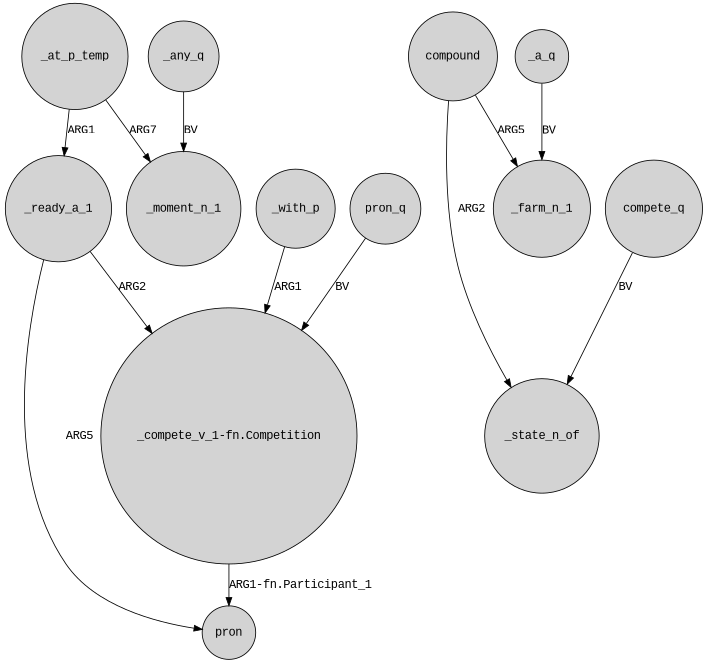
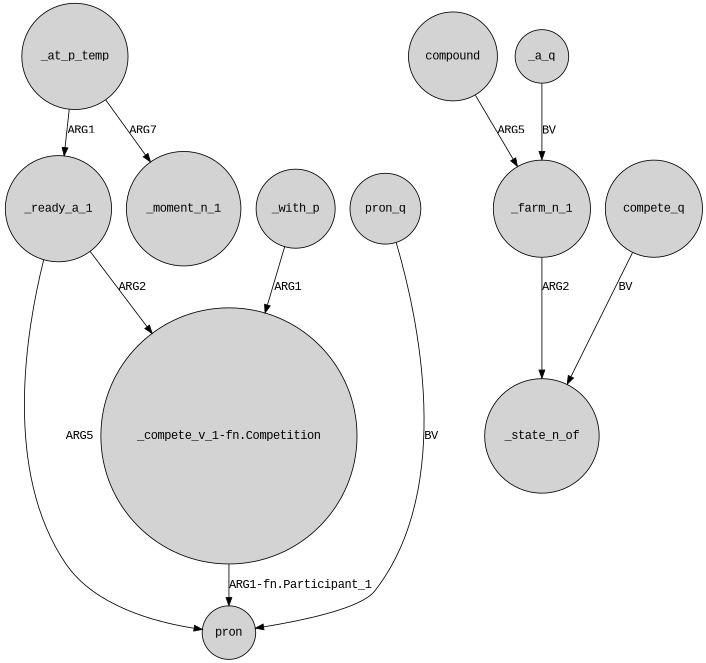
  digraph {
    fontname="Liberation Mono"
    node [fontname="Liberation Mono" shape=circle style=filled]
    edge [fontname="Liberation Mono"]
    _at_p_temp
    _ready_a_1
    _moment_n_1
    pron
    "_compete_v_1-fn.Competition"
-   _any_q
    compound
    _state_n_of
    _farm_n_1
    _a_q
    _with_p
    n12 [label=compete_q]
    n13 [label=pron_q]
    _at_p_temp -> _ready_a_1 [label=ARG1]
    _at_p_temp -> _moment_n_1 [label=ARG7]
    _ready_a_1 -> pron [label=ARG5]
    _ready_a_1 -> "_compete_v_1-fn.Competition" [label=ARG2]
    "_compete_v_1-fn.Competition" -> pron [label="ARG1-fn.Participant_1"]
-   _any_q -> _moment_n_1 [label=BV]
-   compound -> _state_n_of [label=ARG2]
+   _farm_n_1 -> _state_n_of [label=ARG2]
    compound -> _farm_n_1 [label=ARG5]
    _a_q -> _farm_n_1 [label=BV]
    _with_p -> "_compete_v_1-fn.Competition" [label=ARG1]
    n12 -> _state_n_of [label=BV]
-   n13 -> "_compete_v_1-fn.Competition" [label=BV]
+   n13 -> pron [label=BV]
  }
